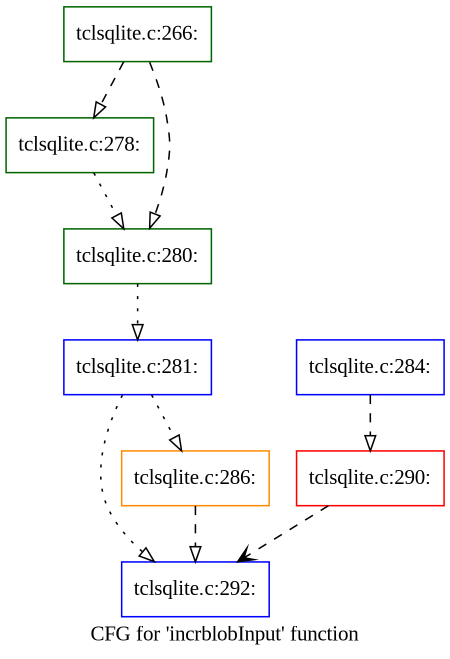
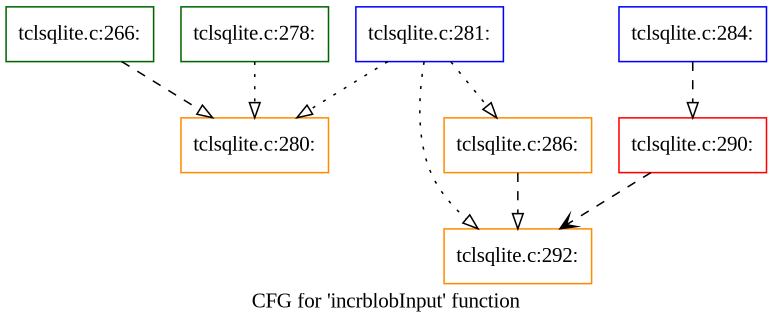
  digraph {
    fontname="Liberation Serif"
    label="CFG for 'incrblobInput' function"
    node [color=blue fontname="Liberation Serif" shape=record]
    edge [arrowhead=onormal fontname="Liberation Serif" style=dashed]
    n1 [color=darkgreen label="{tclsqlite.c:266:}"]
    n2 [color=darkgreen label="{tclsqlite.c:278:}"]
-   n3 [color=darkgreen label="{tclsqlite.c:280:}"]
+   n3 [color=darkorange label="{tclsqlite.c:280:}"]
    n4 [label="{tclsqlite.c:281:}"]
-   n5 [label="{tclsqlite.c:292:}"]
+   n5 [color=darkorange label="{tclsqlite.c:292:}"]
    n6 [color=darkorange label="{tclsqlite.c:286:}"]
    n7 [label="{tclsqlite.c:284:}"]
    n8 [color=red label="{tclsqlite.c:290:}"]
-   n1 -> n2
    n1 -> n3
    n2 -> n3 [style=dotted]
-   n3 -> n4 [style=dotted]
+   n4 -> n3 [style=dotted]
    n4 -> n5 [style=dotted]
    n4 -> n6 [style=dotted]
    n6 -> n5
    n7 -> n8
    n8 -> n5 [arrowhead=vee]
  }
